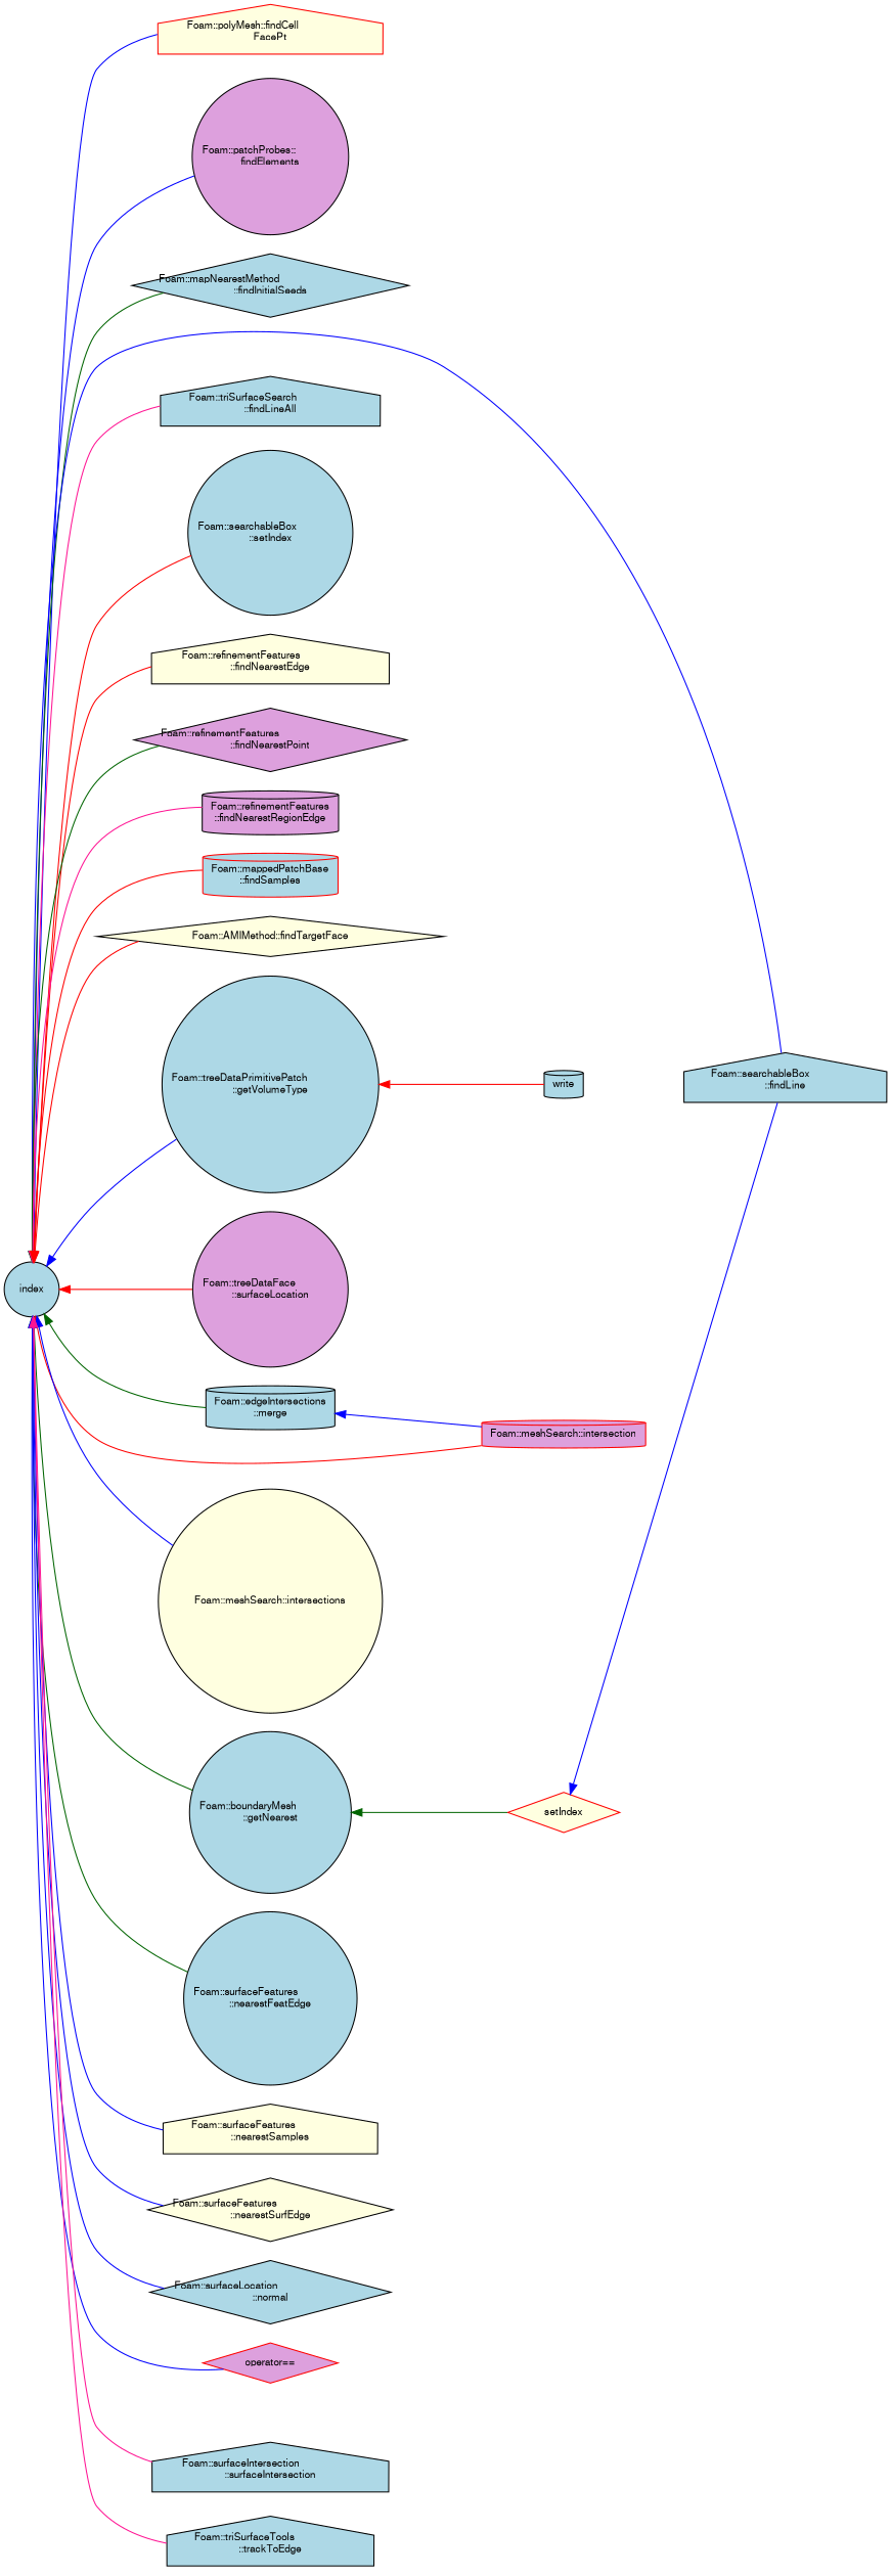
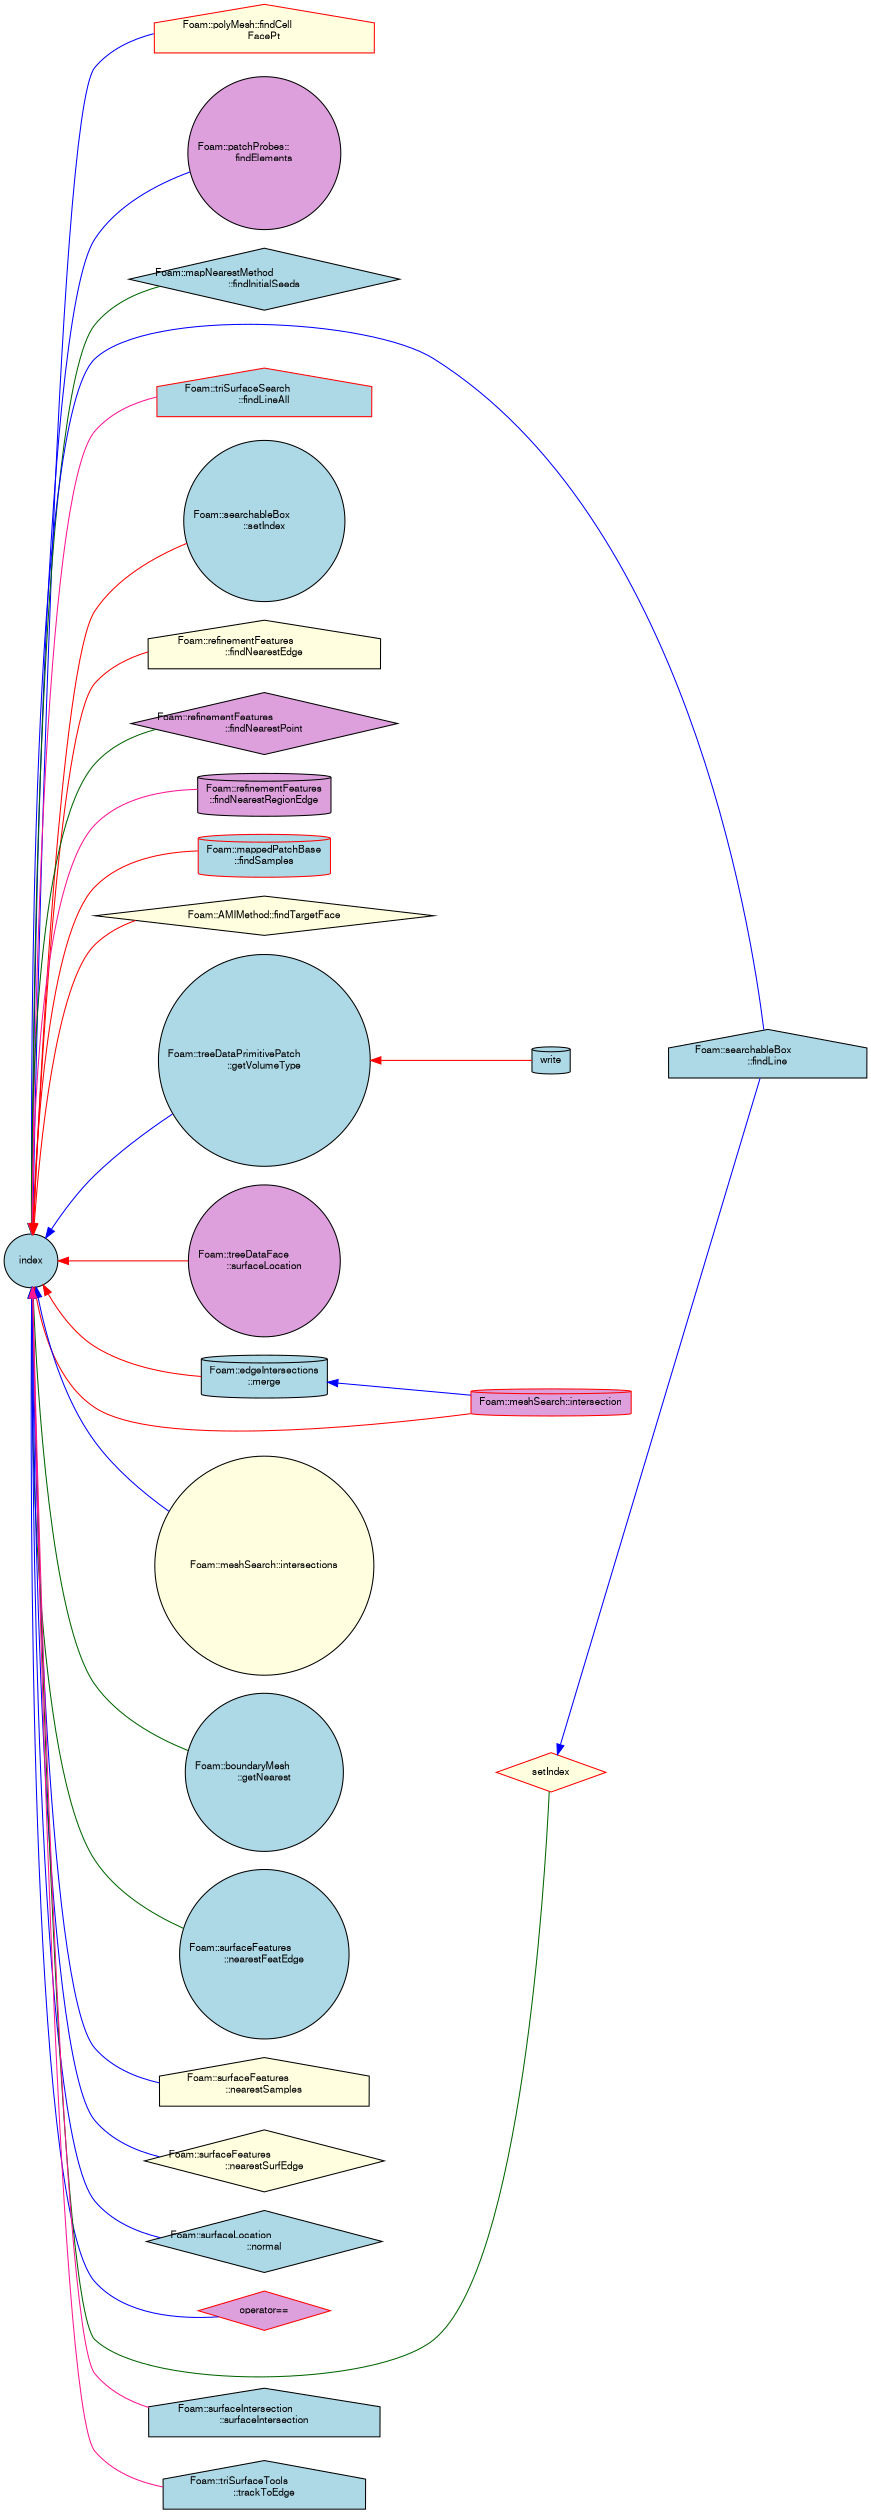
  digraph {
    rankdir=LR
    node [color=black fillcolor=lightblue fontname=FreeSans fontsize=10 shape=circle style=filled]
    edge [color=blue dir=back fontname=FreeSans fontsize=10 labelfontname=FreeSans labelfontsize=10 style=solid]
    n1 [fontcolor=black height=0.2 label=index width=0.4]
    n2 [color=red fillcolor=lightyellow height=0.2 label="Foam::polyMesh::findCell\lFacePt" shape=house width=0.4]
    n3 [fillcolor=plum height=0.2 label="Foam::patchProbes::\lfindElements" width=0.4]
    n4 [height=0.2 label="Foam::mapNearestMethod\l::findInitialSeeds" shape=diamond width=0.4]
    n5 [height=0.2 label="Foam::searchableBox\l::findLine" shape=house width=0.4]
-   n6 [height=0.2 label="Foam::triSurfaceSearch\l::findLineAll" shape=house width=0.4]
+   n6 [color=red height=0.2 label="Foam::triSurfaceSearch\l::findLineAll" shape=house width=0.4]
    n7 [height=0.2 label="Foam::searchableBox\l::setIndex" width=0.4]
    n8 [fillcolor=lightyellow height=0.2 label="Foam::refinementFeatures\l::findNearestEdge" shape=house width=0.4]
    n9 [fillcolor=plum height=0.2 label="Foam::refinementFeatures\l::findNearestPoint" shape=diamond width=0.4]
    n10 [fillcolor=plum height=0.2 label="Foam::refinementFeatures\l::findNearestRegionEdge" shape=cylinder width=0.4]
    n11 [color=red height=0.2 label="Foam::mappedPatchBase\l::findSamples" shape=cylinder width=0.4]
    n12 [fillcolor=lightyellow height=0.2 label="Foam::AMIMethod::findTargetFace" shape=diamond width=0.4]
    n13 [height=0.2 label="Foam::boundaryMesh\l::getNearest" width=0.4]
    n14 [fillcolor=plum height=0.2 label="Foam::treeDataFace\l::surfaceLocation" width=0.4]
    n15 [height=0.2 label="Foam::treeDataPrimitivePatch\l::getVolumeType" width=0.4]
    n16 [color=red fillcolor=plum height=0.2 label="Foam::meshSearch::intersection" shape=cylinder width=0.4]
    n17 [fillcolor=lightyellow height=0.2 label="Foam::meshSearch::intersections" width=0.4]
    n18 [height=0.2 label="Foam::edgeIntersections\l::merge" shape=cylinder width=0.4]
    n19 [height=0.2 label="Foam::surfaceFeatures\l::nearestFeatEdge" width=0.4]
    n20 [fillcolor=lightyellow height=0.2 label="Foam::surfaceFeatures\l::nearestSamples" shape=house width=0.4]
    n21 [fillcolor=lightyellow height=0.2 label="Foam::surfaceFeatures\l::nearestSurfEdge" shape=diamond width=0.4]
    n22 [height=0.2 label="Foam::surfaceLocation\l::normal" shape=diamond width=0.4]
    n23 [color=red fillcolor=plum height=0.2 label="operator==" shape=diamond width=0.4]
    n24 [color=red fillcolor=lightyellow height=0.2 label=setIndex shape=diamond width=0.4]
    n25 [height=0.2 label="Foam::surfaceIntersection\l::surfaceIntersection" shape=house width=0.4]
    n26 [height=0.2 label="Foam::triSurfaceTools\l::trackToEdge" shape=house width=0.4]
    n27 [height=0.2 label=write shape=cylinder width=0.4]
    n1 -> n2
    n1 -> n3
    n1 -> n4 [color=darkgreen]
    n1 -> n5
    n1 -> n6 [color=deeppink]
    n1 -> n7 [color=red]
    n1 -> n8 [color=red]
    n1 -> n9 [color=darkgreen]
    n1 -> n10 [color=deeppink]
    n1 -> n11 [color=red]
    n1 -> n12 [color=red]
    n1 -> n13 [color=darkgreen]
    n1 -> n14 [color=red]
    n1 -> n15
    n1 -> n16 [color=red]
    n1 -> n17
-   n1 -> n18 [color=darkgreen]
+   n1 -> n18 [color=red]
    n1 -> n19 [color=darkgreen]
    n1 -> n20
    n1 -> n21
    n1 -> n22
    n1 -> n23
-   n13 -> n24 [color=darkgreen]
+   n1 -> n24 [color=darkgreen]
    n1 -> n25 [color=deeppink]
    n1 -> n26 [color=deeppink]
    n15 -> n27 [color=red]
    n18 -> n16
    n24 -> n5
  }
